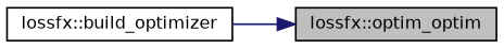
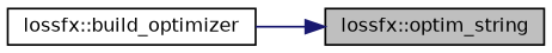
  digraph {
    rankdir=RL
    node [color=black fontname=Helvetica fontsize=10 shape=record style=filled]
-   n1 [fillcolor=grey75 fontcolor=black height=0.2 label="lossfx::optim_optim" width=0.4]
+   n1 [fillcolor=grey75 fontcolor=black height=0.2 label="lossfx::optim_string" width=0.4]
    n2 [fillcolor=white height=0.2 label="lossfx::build_optimizer" width=0.4]
    n1 -> n2 [color=midnightblue dir=back fontname=Helvetica fontsize=10 labelfontname=Helvetica labelfontsize=10 style=solid]
  }
